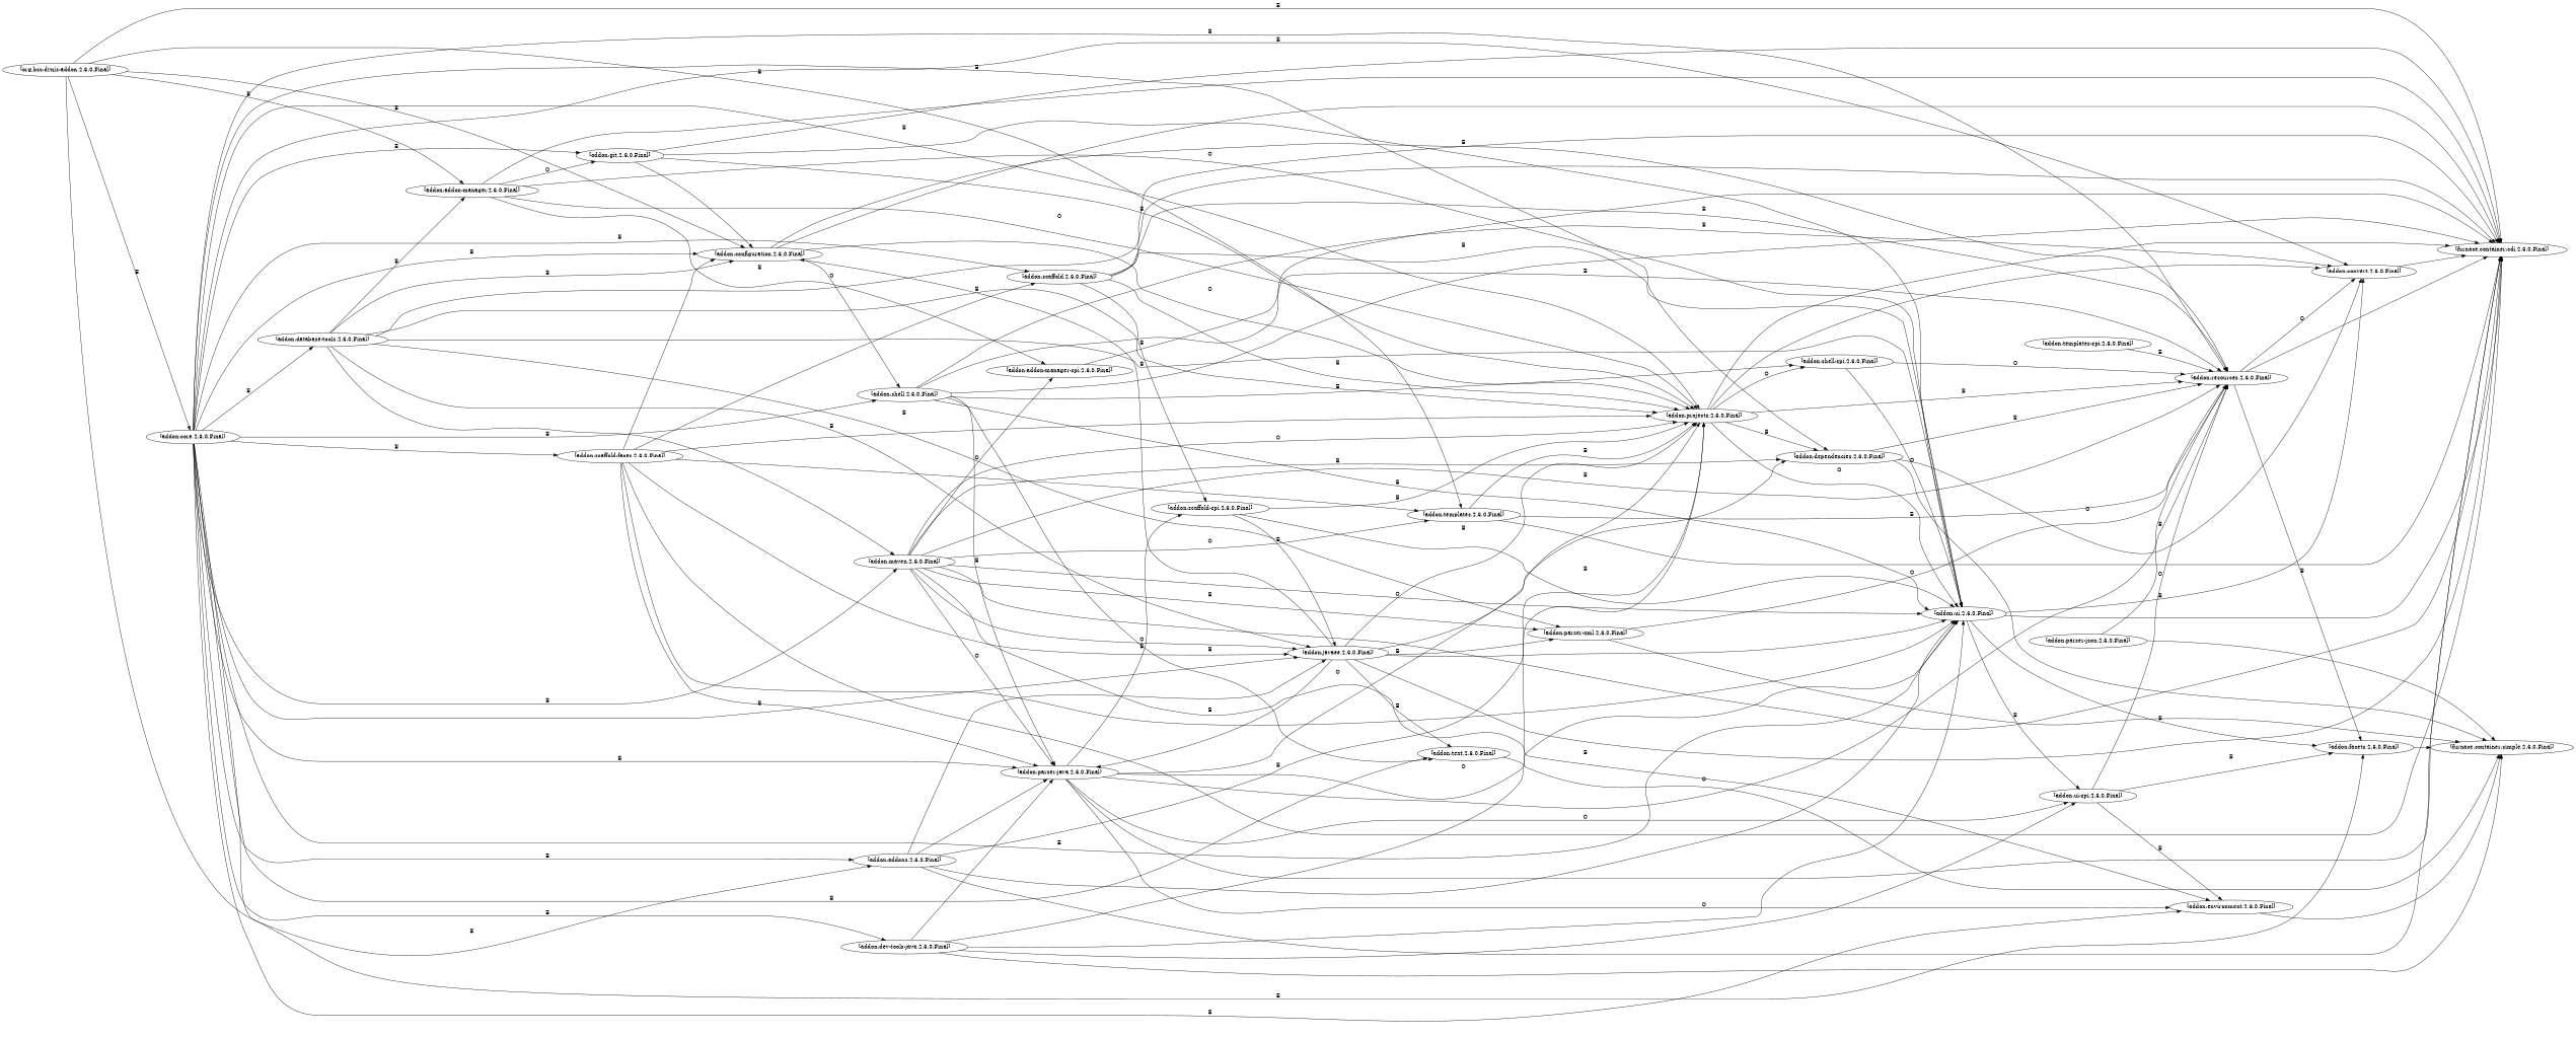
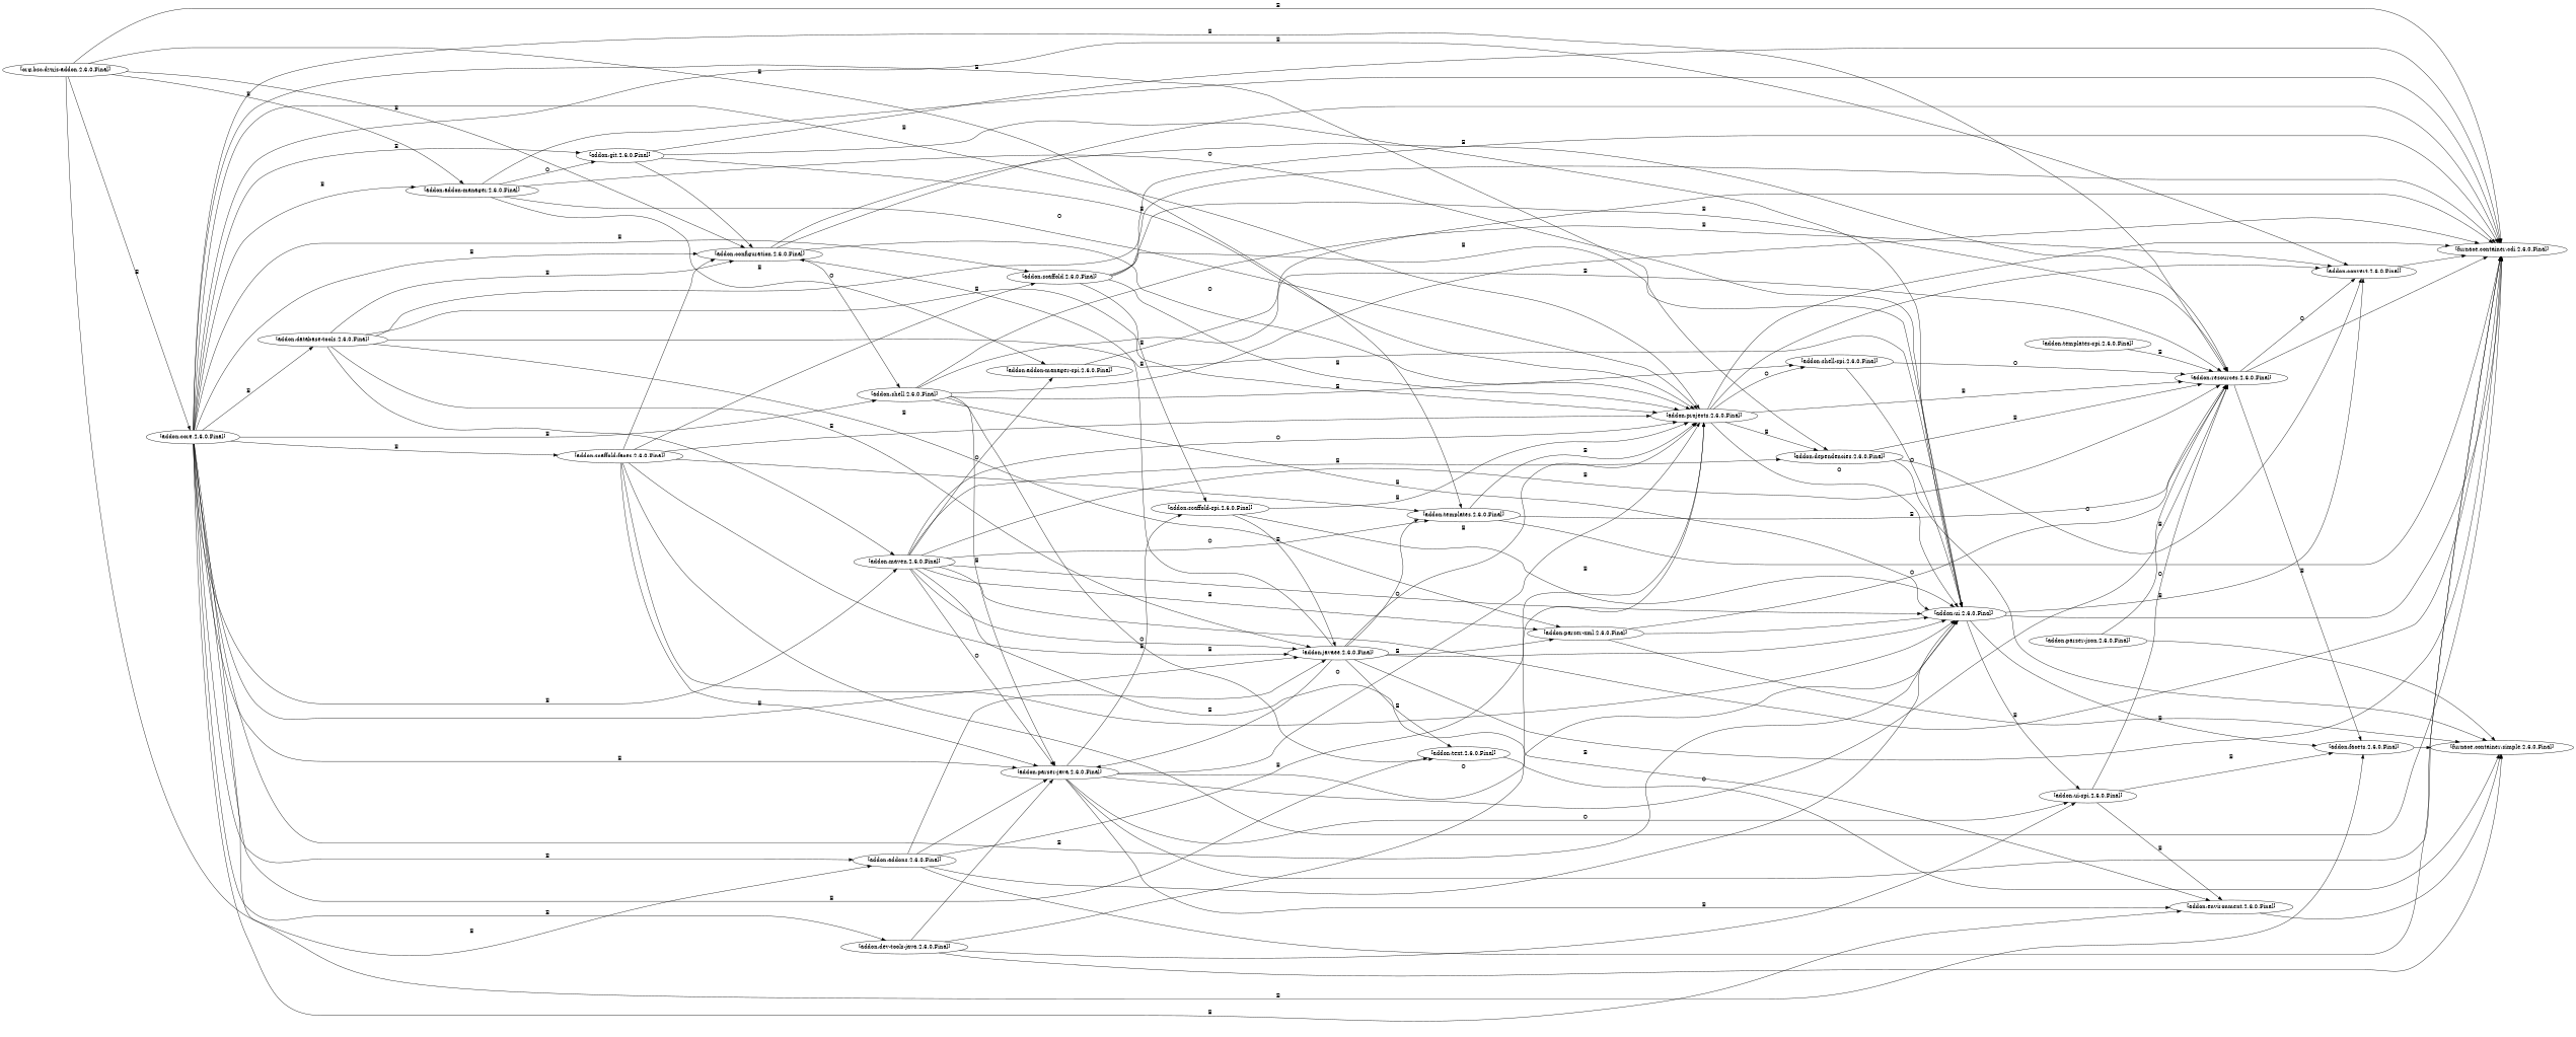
  digraph {
    rankdir=LR
    n1 [label="[org.bsc:dynjs-addon,2.6.0.Final]"]
    n2 [label="[addon:core,2.6.0.Final]"]
    n3 [label="[furnace.container:cdi,2.6.0.Final]"]
    n4 [label="[addon:addon-manager,2.6.0.Final]"]
    n5 [label="[addon:addons,2.6.0.Final]"]
    n6 [label="[addon:configuration,2.6.0.Final]"]
    n7 [label="[addon:templates,2.6.0.Final]"]
    n8 [label="[addon:ui,2.6.0.Final]"]
    n9 [label="[addon:projects,2.6.0.Final]"]
    n10 [label="[addon:git,2.6.0.Final]"]
    n11 [label="[addon:facets,2.6.0.Final]"]
    n12 [label="[addon:convert,2.6.0.Final]"]
    n13 [label="[addon:environment,2.6.0.Final]"]
    n14 [label="[addon:resources,2.6.0.Final]"]
    n15 [label="[addon:dependencies,2.6.0.Final]"]
    n16 [label="[addon:shell,2.6.0.Final]"]
    n17 [label="[addon:parser-java,2.6.0.Final]"]
    n18 [label="[addon:text,2.6.0.Final]"]
    n19 [label="[addon:maven,2.6.0.Final]"]
    n20 [label="[addon:javaee,2.6.0.Final]"]
    n21 [label="[addon:dev-tools-java,2.6.0.Final]"]
    n22 [label="[addon:scaffold-faces,2.6.0.Final]"]
    n23 [label="[addon:scaffold,2.6.0.Final]"]
    n24 [label="[addon:database-tools,2.6.0.Final]"]
    n25 [label="[addon:addon-manager-spi,2.6.0.Final]"]
    n26 [label="[addon:ui-spi,2.6.0.Final]"]
    n27 [label="[addon:shell-spi,2.6.0.Final]"]
    n28 [label="[furnace.container:simple,2.6.0.Final]"]
    n29 [label="[addon:scaffold-spi,2.6.0.Final]"]
    n30 [label="[addon:parser-xml,2.6.0.Final]"]
    n31 [label="[addon:parser-json,2.6.0.Final]"]
    n32 [label="[addon:templates-spi,2.6.0.Final]"]
    n1 -> n2 [label=E]
    n1 -> n3 [label=E]
    n1 -> n4 [label=E]
    n1 -> n5 [label=E]
    n1 -> n6 [label=E]
    n1 -> n7 [label=E]
-   n24 -> n4 [label=E]
+   n2 -> n4 [label=E]
    n2 -> n5 [label=E]
    n2 -> n6 [label=E]
    n2 -> n8 [label=E]
    n2 -> n9 [label=E]
    n2 -> n10 [label=E]
    n2 -> n11 [label=E]
    n2 -> n12 [label=E]
    n2 -> n13 [label=E]
    n2 -> n14 [label=E]
    n2 -> n15 [label=E]
    n2 -> n16 [label=E]
    n2 -> n17 [label=E]
    n2 -> n18 [label=E]
    n2 -> n19 [label=E]
    n2 -> n20 [label=E]
    n2 -> n21 [label=E]
    n2 -> n22 [label=E]
    n2 -> n23 [label=E]
    n2 -> n24 [label=E]
    n4 -> n3
    n4 -> n8 [label=O]
    n4 -> n9 [label=O]
    n4 -> n10 [label=O]
    n4 -> n25 [label=E]
    n5 -> n3
    n5 -> n8
    n5 -> n9 [label=E]
    n5 -> n17
    n5 -> n20
    n6 -> n3
    n6 -> n9 [label=O]
    n6 -> n14 [label=E]
    n6 -> n16 [label=O]
    n7 -> n3
    n7 -> n9 [label=E]
    n7 -> n14 [label=E]
    n8 -> n3
    n8 -> n11 [label=E]
    n8 -> n12 [label=E]
    n8 -> n26 [label=E]
    n9 -> n3
    n9 -> n8 [label=O]
    n9 -> n12
    n9 -> n14 [label=E]
    n9 -> n15 [label=E]
    n9 -> n27 [label=O]
    n10 -> n3
    n10 -> n6
    n10 -> n8
    n10 -> n9 [label=E]
    n11 -> n28
    n12 -> n3
    n13 -> n28
    n14 -> n3
    n14 -> n11 [label=E]
    n14 -> n12 [label=O]
    n15 -> n12 [label=O]
    n15 -> n14 [label=E]
    n15 -> n28
    n16 -> n3
    n16 -> n8 [label=E]
    n16 -> n12 [label=E]
    n16 -> n14 [label=E]
    n16 -> n17 [label=E]
    n16 -> n18 [label=E]
    n16 -> n27 [label=E]
    n17 -> n3
    n17 -> n8 [label=O]
    n17 -> n9 [label=O]
-   n17 -> n13 [label=O]
+   n17 -> n13 [label=E]
    n17 -> n14 [label=O]
    n17 -> n26 [label=O]
    n17 -> n29 [label=E]
    n18 -> n28
    n19 -> n3
    n19 -> n7 [label=O]
    n19 -> n8 [label=O]
    n19 -> n9 [label=O]
    n19 -> n13 [label=E]
    n19 -> n14 [label=E]
    n19 -> n15 [label=E]
    n19 -> n17 [label=O]
    n19 -> n20 [label=O]
    n19 -> n25 [label=O]
    n19 -> n30 [label=E]
    n20 -> n3
    n20 -> n6
-   n20 -> n15
+   n20 -> n7
    n20 -> n8
    n20 -> n9 [label=E]
    n20 -> n17 [label=E]
    n20 -> n18 [label=E]
    n20 -> n30 [label=E]
-   n21 -> n8
+   n30 -> n8
    n21 -> n9
    n21 -> n17
    n21 -> n26
    n21 -> n28
    n22 -> n3
    n22 -> n6
    n22 -> n7
    n22 -> n8
    n22 -> n9
    n22 -> n17
    n22 -> n20
    n22 -> n23
    n23 -> n3
    n23 -> n8 [label=E]
    n23 -> n9 [label=E]
    n23 -> n14 [label=E]
    n23 -> n29 [label=E]
    n24 -> n3
    n24 -> n6 [label=E]
    n24 -> n8 [label=E]
    n24 -> n9 [label=E]
    n24 -> n19
    n24 -> n20 [label=E]
    n24 -> n30 [label=E]
    n25 -> n3
    n26 -> n11 [label=E]
    n26 -> n13 [label=E]
    n26 -> n14 [label=O]
    n27 -> n8 [label=O]
    n27 -> n14 [label=O]
    n29 -> n8 [label=E]
    n29 -> n9 [label=E]
    n29 -> n20 [label=E]
    n30 -> n14 [label=O]
    n30 -> n28
    n31 -> n14 [label=E]
    n31 -> n28
    n32 -> n14 [label=E]
  }
